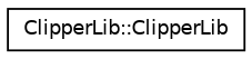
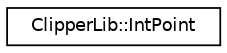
  digraph {
    rankdir=TB
-   n1 [color=black fillcolor=white fontname=Helvetica fontsize=10 height=0.2 label="ClipperLib::ClipperLib" shape=record style=filled width=0.4]
+   n1 [color=black fillcolor=white fontname=Helvetica fontsize=10 height=0.2 label="ClipperLib::IntPoint" shape=record style=filled width=0.4]
  }
